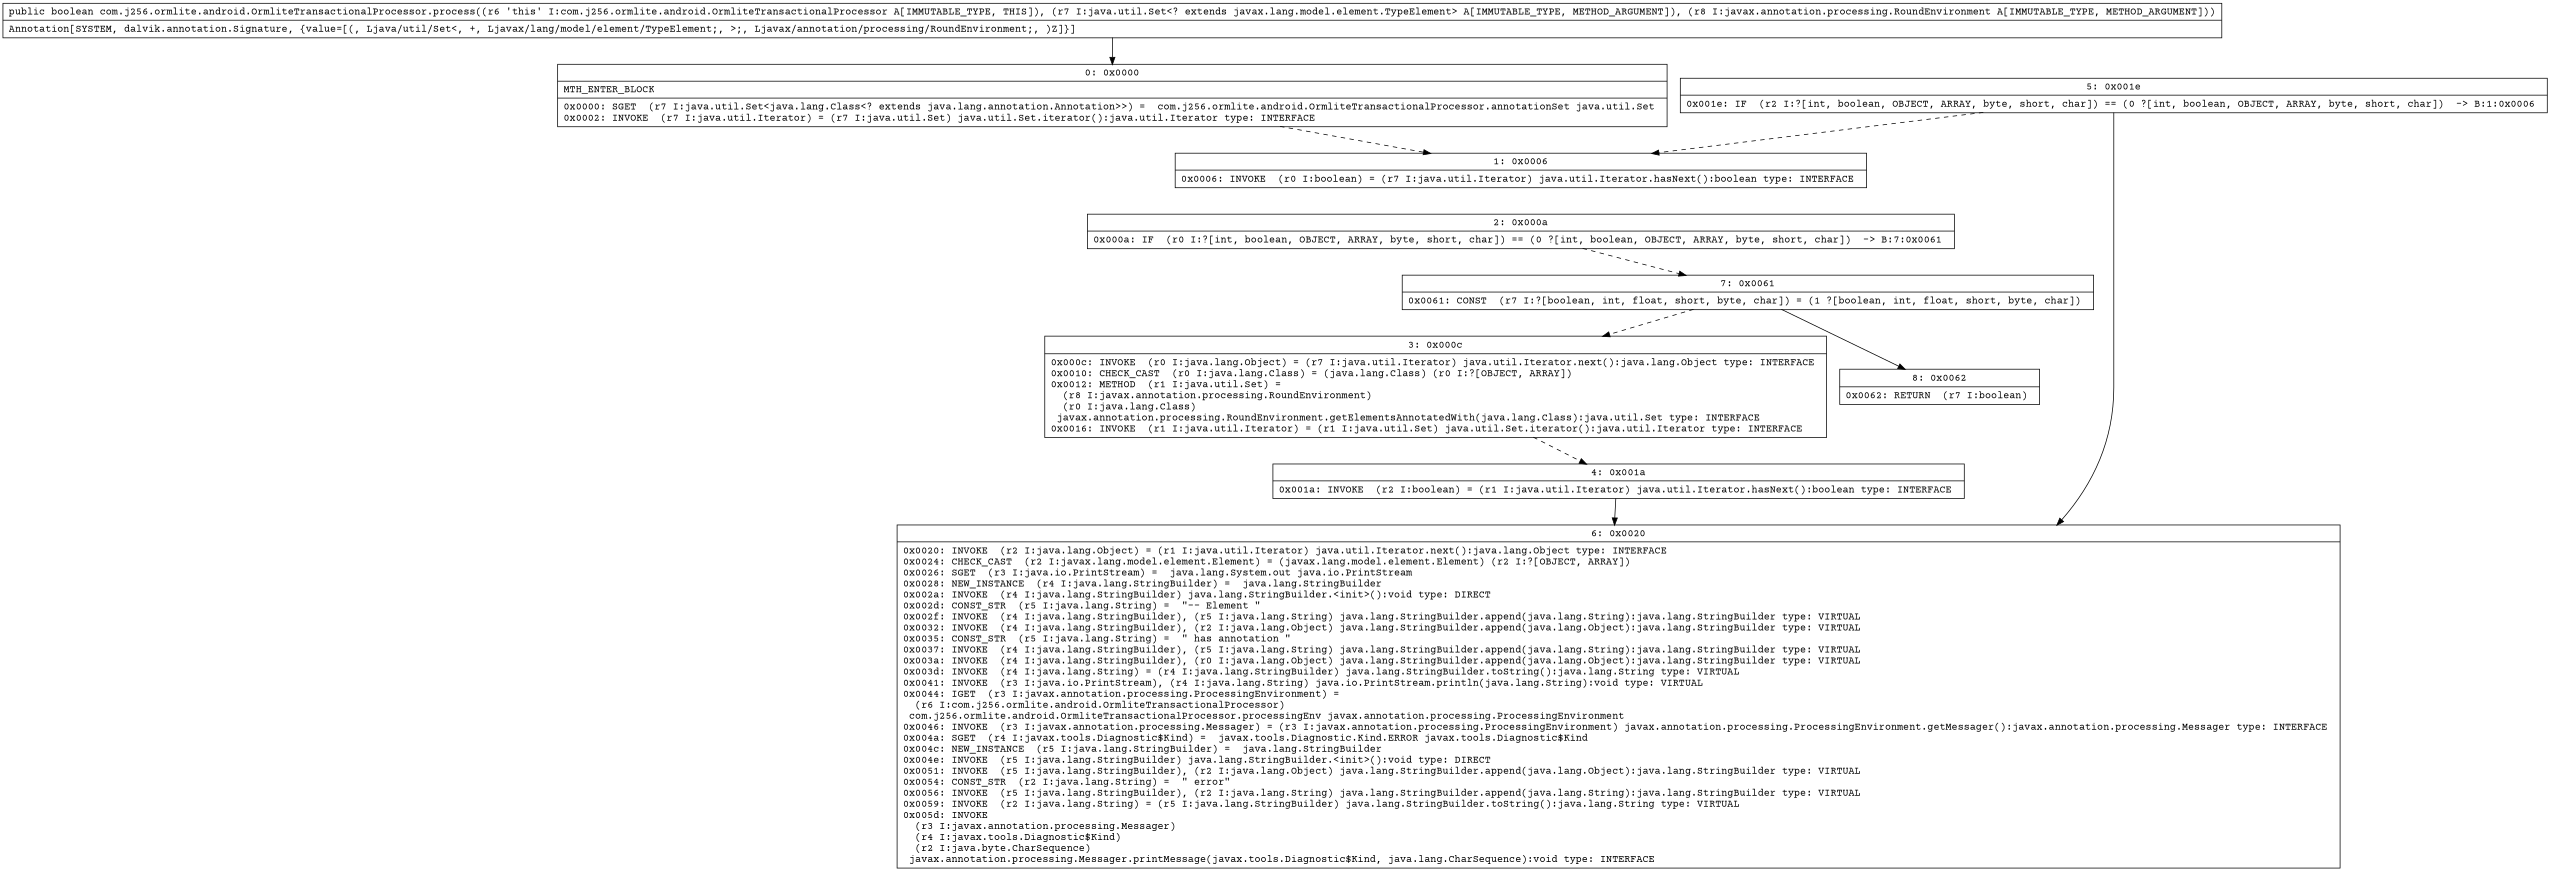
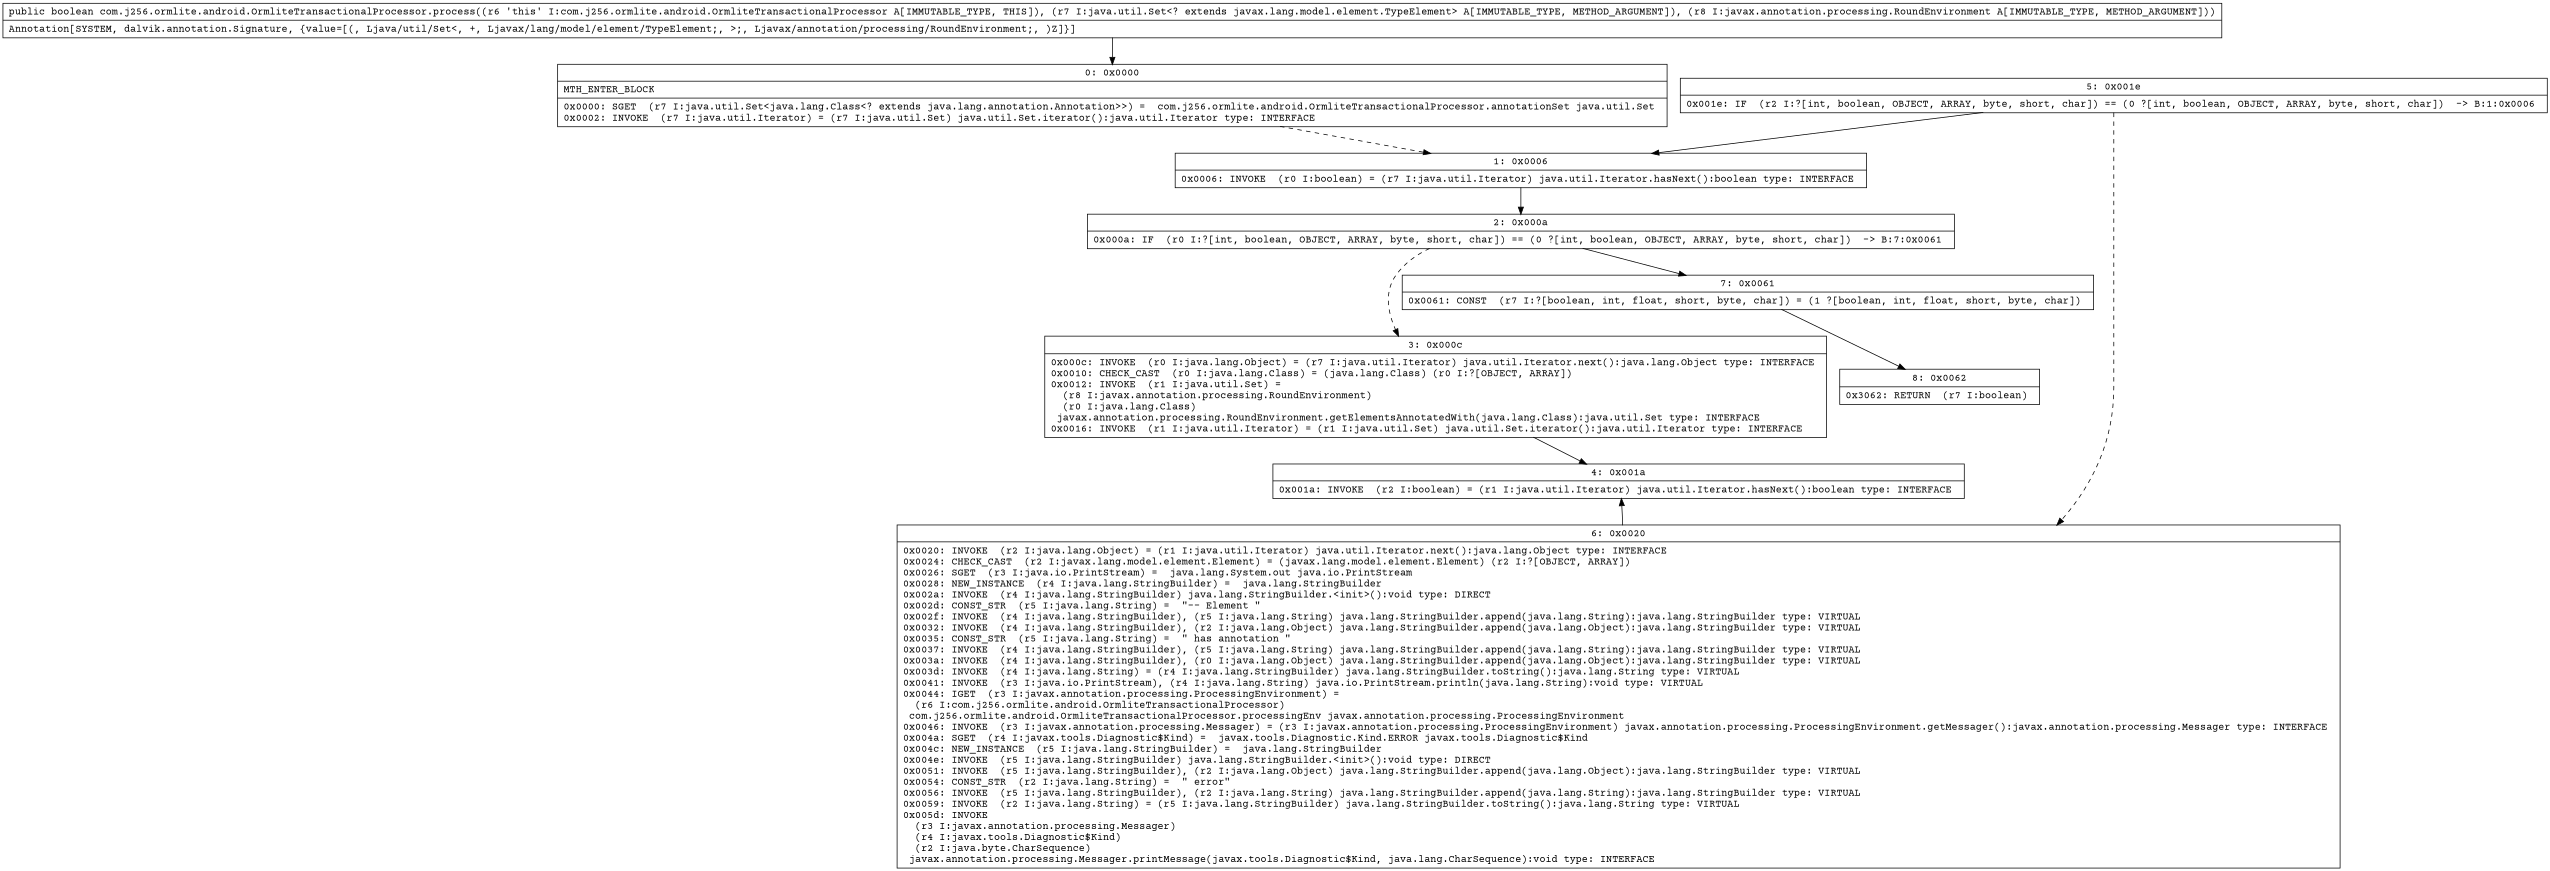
  digraph {
    fontname="Courier Prime"
    node [fontname="Courier Prime" shape=record]
    edge [fontname="Courier Prime"]
    n1 [label="{0\:\ 0x0000|MTH_ENTER_BLOCK\l|0x0000: SGET  (r7 I:java.util.Set\<java.lang.Class\<? extends java.lang.annotation.Annotation\>\>) =  com.j256.ormlite.android.OrmliteTransactionalProcessor.annotationSet java.util.Set \l0x0002: INVOKE  (r7 I:java.util.Iterator) = (r7 I:java.util.Set) java.util.Set.iterator():java.util.Iterator type: INTERFACE \l}"]
    n2 [label="{1\:\ 0x0006|0x0006: INVOKE  (r0 I:boolean) = (r7 I:java.util.Iterator) java.util.Iterator.hasNext():boolean type: INTERFACE \l}"]
    n3 [label="{2\:\ 0x000a|0x000a: IF  (r0 I:?[int, boolean, OBJECT, ARRAY, byte, short, char]) == (0 ?[int, boolean, OBJECT, ARRAY, byte, short, char])  \-\> B:7:0x0061 \l}"]
-   n4 [label="{3\:\ 0x000c|0x000c: INVOKE  (r0 I:java.lang.Object) = (r7 I:java.util.Iterator) java.util.Iterator.next():java.lang.Object type: INTERFACE \l0x0010: CHECK_CAST  (r0 I:java.lang.Class) = (java.lang.Class) (r0 I:?[OBJECT, ARRAY]) \l0x0012: METHOD  (r1 I:java.util.Set) = \l  (r8 I:javax.annotation.processing.RoundEnvironment)\l  (r0 I:java.lang.Class)\l javax.annotation.processing.RoundEnvironment.getElementsAnnotatedWith(java.lang.Class):java.util.Set type: INTERFACE \l0x0016: INVOKE  (r1 I:java.util.Iterator) = (r1 I:java.util.Set) java.util.Set.iterator():java.util.Iterator type: INTERFACE \l}"]
+   n4 [label="{3\:\ 0x000c|0x000c: INVOKE  (r0 I:java.lang.Object) = (r7 I:java.util.Iterator) java.util.Iterator.next():java.lang.Object type: INTERFACE \l0x0010: CHECK_CAST  (r0 I:java.lang.Class) = (java.lang.Class) (r0 I:?[OBJECT, ARRAY]) \l0x0012: INVOKE  (r1 I:java.util.Set) = \l  (r8 I:javax.annotation.processing.RoundEnvironment)\l  (r0 I:java.lang.Class)\l javax.annotation.processing.RoundEnvironment.getElementsAnnotatedWith(java.lang.Class):java.util.Set type: INTERFACE \l0x0016: INVOKE  (r1 I:java.util.Iterator) = (r1 I:java.util.Set) java.util.Set.iterator():java.util.Iterator type: INTERFACE \l}"]
    n5 [label="{7\:\ 0x0061|0x0061: CONST  (r7 I:?[boolean, int, float, short, byte, char]) = (1 ?[boolean, int, float, short, byte, char]) \l}"]
    n6 [label="{4\:\ 0x001a|0x001a: INVOKE  (r2 I:boolean) = (r1 I:java.util.Iterator) java.util.Iterator.hasNext():boolean type: INTERFACE \l}"]
-   n7 [label="{8\:\ 0x0062|0x0062: RETURN  (r7 I:boolean) \l}"]
+   n7 [label="{8\:\ 0x0062|0x3062: RETURN  (r7 I:boolean) \l}"]
    n8 [label="{5\:\ 0x001e|0x001e: IF  (r2 I:?[int, boolean, OBJECT, ARRAY, byte, short, char]) == (0 ?[int, boolean, OBJECT, ARRAY, byte, short, char])  \-\> B:1:0x0006 \l}"]
    n9 [label="{6\:\ 0x0020|0x0020: INVOKE  (r2 I:java.lang.Object) = (r1 I:java.util.Iterator) java.util.Iterator.next():java.lang.Object type: INTERFACE \l0x0024: CHECK_CAST  (r2 I:javax.lang.model.element.Element) = (javax.lang.model.element.Element) (r2 I:?[OBJECT, ARRAY]) \l0x0026: SGET  (r3 I:java.io.PrintStream) =  java.lang.System.out java.io.PrintStream \l0x0028: NEW_INSTANCE  (r4 I:java.lang.StringBuilder) =  java.lang.StringBuilder \l0x002a: INVOKE  (r4 I:java.lang.StringBuilder) java.lang.StringBuilder.\<init\>():void type: DIRECT \l0x002d: CONST_STR  (r5 I:java.lang.String) =  \"\-\- Element \" \l0x002f: INVOKE  (r4 I:java.lang.StringBuilder), (r5 I:java.lang.String) java.lang.StringBuilder.append(java.lang.String):java.lang.StringBuilder type: VIRTUAL \l0x0032: INVOKE  (r4 I:java.lang.StringBuilder), (r2 I:java.lang.Object) java.lang.StringBuilder.append(java.lang.Object):java.lang.StringBuilder type: VIRTUAL \l0x0035: CONST_STR  (r5 I:java.lang.String) =  \" has annotation \" \l0x0037: INVOKE  (r4 I:java.lang.StringBuilder), (r5 I:java.lang.String) java.lang.StringBuilder.append(java.lang.String):java.lang.StringBuilder type: VIRTUAL \l0x003a: INVOKE  (r4 I:java.lang.StringBuilder), (r0 I:java.lang.Object) java.lang.StringBuilder.append(java.lang.Object):java.lang.StringBuilder type: VIRTUAL \l0x003d: INVOKE  (r4 I:java.lang.String) = (r4 I:java.lang.StringBuilder) java.lang.StringBuilder.toString():java.lang.String type: VIRTUAL \l0x0041: INVOKE  (r3 I:java.io.PrintStream), (r4 I:java.lang.String) java.io.PrintStream.println(java.lang.String):void type: VIRTUAL \l0x0044: IGET  (r3 I:javax.annotation.processing.ProcessingEnvironment) = \l  (r6 I:com.j256.ormlite.android.OrmliteTransactionalProcessor)\l com.j256.ormlite.android.OrmliteTransactionalProcessor.processingEnv javax.annotation.processing.ProcessingEnvironment \l0x0046: INVOKE  (r3 I:javax.annotation.processing.Messager) = (r3 I:javax.annotation.processing.ProcessingEnvironment) javax.annotation.processing.ProcessingEnvironment.getMessager():javax.annotation.processing.Messager type: INTERFACE \l0x004a: SGET  (r4 I:javax.tools.Diagnostic$Kind) =  javax.tools.Diagnostic.Kind.ERROR javax.tools.Diagnostic$Kind \l0x004c: NEW_INSTANCE  (r5 I:java.lang.StringBuilder) =  java.lang.StringBuilder \l0x004e: INVOKE  (r5 I:java.lang.StringBuilder) java.lang.StringBuilder.\<init\>():void type: DIRECT \l0x0051: INVOKE  (r5 I:java.lang.StringBuilder), (r2 I:java.lang.Object) java.lang.StringBuilder.append(java.lang.Object):java.lang.StringBuilder type: VIRTUAL \l0x0054: CONST_STR  (r2 I:java.lang.String) =  \" error\" \l0x0056: INVOKE  (r5 I:java.lang.StringBuilder), (r2 I:java.lang.String) java.lang.StringBuilder.append(java.lang.String):java.lang.StringBuilder type: VIRTUAL \l0x0059: INVOKE  (r2 I:java.lang.String) = (r5 I:java.lang.StringBuilder) java.lang.StringBuilder.toString():java.lang.String type: VIRTUAL \l0x005d: INVOKE  \l  (r3 I:javax.annotation.processing.Messager)\l  (r4 I:javax.tools.Diagnostic$Kind)\l  (r2 I:java.byte.CharSequence)\l javax.annotation.processing.Messager.printMessage(javax.tools.Diagnostic$Kind, java.lang.CharSequence):void type: INTERFACE \l}"]
    n10 [label="{public boolean com.j256.ormlite.android.OrmliteTransactionalProcessor.process((r6 'this' I:com.j256.ormlite.android.OrmliteTransactionalProcessor A[IMMUTABLE_TYPE, THIS]), (r7 I:java.util.Set\<? extends javax.lang.model.element.TypeElement\> A[IMMUTABLE_TYPE, METHOD_ARGUMENT]), (r8 I:javax.annotation.processing.RoundEnvironment A[IMMUTABLE_TYPE, METHOD_ARGUMENT]))  | Annotation[SYSTEM, dalvik.annotation.Signature, \{value=[(, Ljava\/util\/Set\<, +, Ljavax\/lang\/model\/element\/TypeElement;, \>;, Ljavax\/annotation\/processing\/RoundEnvironment;, )Z]\}]\l}"]
    n1 -> n2 [style=dashed]
-   n5 -> n4 [style=dashed]
-   n3 -> n5 [style=dashed]
-   n4 -> n6 [style=dashed]
+   n2 -> n3
+   n3 -> n4 [style=dashed]
+   n3 -> n5
+   n4 -> n6
    n5 -> n7
-   n8 -> n2 [style=dashed]
-   n8 -> n9 [style=solid]
-   n6 -> n9
+   n8 -> n2
+   n8 -> n9 [style=dashed]
+   n9 -> n6
    n10 -> n1
  }
